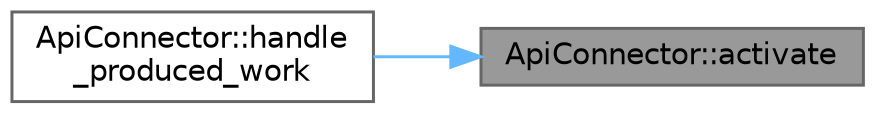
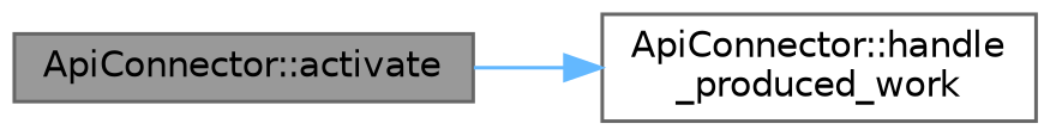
  digraph {
    rankdir=RL
    node [fontname=Helvetica fontsize=10 shape=box style=filled]
    n1 [color=gray40 fillcolor=grey60 fontcolor=black height=0.2 label="ApiConnector::activate" width=0.4]
    n2 [color=grey40 fillcolor=white height=0.2 label="ApiConnector::handle\l_produced_work" width=0.4]
-   n1 -> n2 [color=steelblue1 dir=back fontname=Helvetica fontsize=10 labelfontname=Helvetica labelfontsize=10 style=solid]
+   n2 -> n1 [color=steelblue1 dir=back fontname=Helvetica fontsize=10 labelfontname=Helvetica labelfontsize=10 style=solid]
  }
